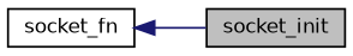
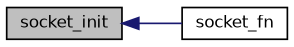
  digraph {
    rankdir=LR
    node [color=black fontname=Helvetica fontsize=10 shape=record style=filled]
    n1 [fillcolor=grey75 fontcolor=black height=0.2 label=socket_init width=0.4]
    n2 [fillcolor=white height=0.2 label=socket_fn width=0.4]
-   n2 -> n1 [color=midnightblue dir=back fontname=Helvetica fontsize=10 labelfontname=Helvetica labelfontsize=10 style=solid]
+   n1 -> n2 [color=midnightblue dir=back fontname=Helvetica fontsize=10 labelfontname=Helvetica labelfontsize=10 style=solid]
  }
